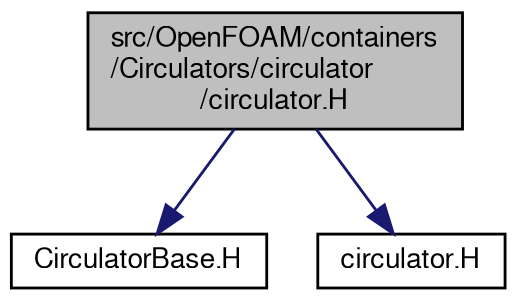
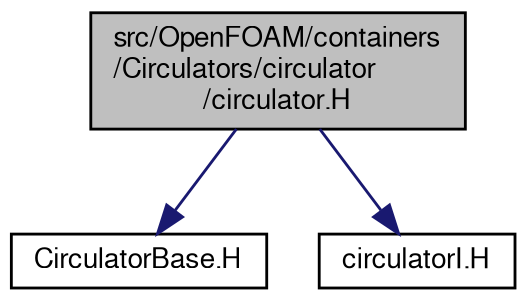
  digraph {
    node [color=black fontname=FreeSans fontsize=10 shape=record]
    edge [color=midnightblue fontname=FreeSans fontsize=10 labelfontname=FreeSans labelfontsize=10 style=solid]
    n1 [fillcolor=grey75 fontcolor=black height=0.2 label="src/OpenFOAM/containers\l/Circulators/circulator\l/circulator.H" style=filled width=0.4]
    n2 [height=0.2 label="CirculatorBase.H" width=0.4]
-   n3 [height=0.2 label="circulator.H" width=0.4]
+   n3 [height=0.2 label="circulatorI.H" width=0.4]
    n1 -> n2
    n1 -> n3
  }
